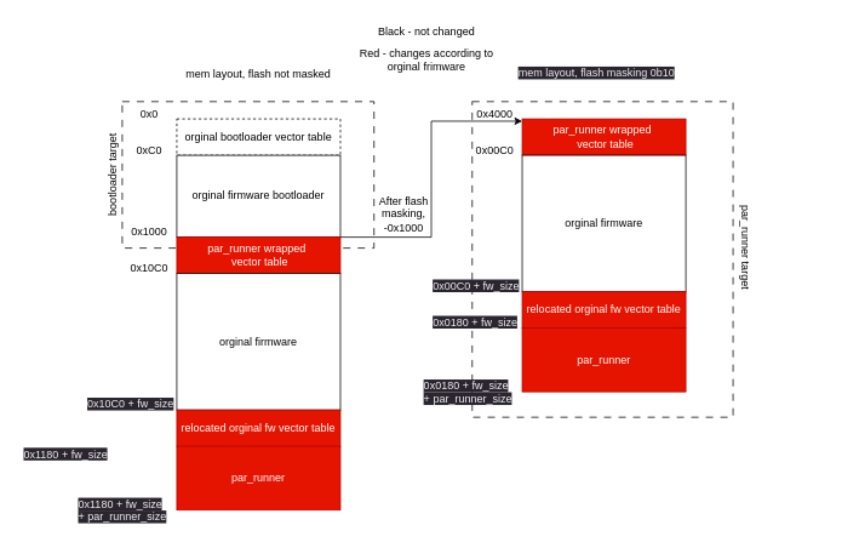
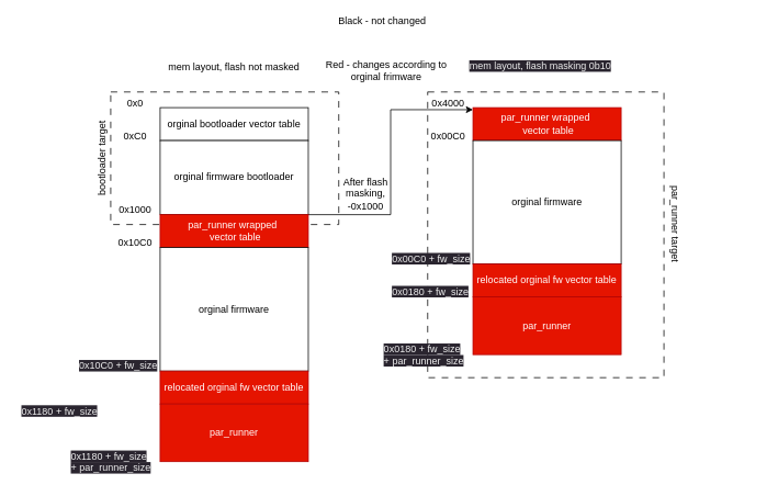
  <mxCell id="0" />
  <mxCell id="1" parent="0" />
  <mxCell id="2" value="" style="rounded=0;whiteSpace=wrap;html=1;dashed=1;dashPattern=8 8;" vertex="1" parent="1"><mxGeometry x="519" y="111" width="287" height="347" as="geometry" /></mxCell>
  <mxCell id="3" value="" style="rounded=0;whiteSpace=wrap;html=1;dashed=1;dashPattern=8 8;" vertex="1" parent="1"><mxGeometry x="134" y="111" width="277" height="161" as="geometry" /></mxCell>
- <mxCell id="4" value="orginal bootloader vector table" style="rounded=0;whiteSpace=wrap;html=1;dashed=1;" vertex="1" parent="1"><mxGeometry x="194" y="130" width="180" height="40" as="geometry" /></mxCell>
+ <mxCell id="4" value="orginal bootloader vector table" style="rounded=0;whiteSpace=wrap;html=1;" vertex="1" parent="1"><mxGeometry x="194" y="130" width="180" height="40" as="geometry" /></mxCell>
  <mxCell id="5" value="orginal firmware bootloader" style="rounded=0;whiteSpace=wrap;html=1;" vertex="1" parent="1"><mxGeometry x="194" y="170" width="180" height="90" as="geometry" /></mxCell>
  <mxCell id="6" style="edgeStyle=orthogonalEdgeStyle;rounded=0;orthogonalLoop=1;jettySize=auto;html=1;exitX=1;exitY=0;exitDx=0;exitDy=0;entryX=1;entryY=0.75;entryDx=0;entryDy=0;" edge="1" parent="1" source="7" target="24"><mxGeometry relative="1" as="geometry"><Array as="points"><mxPoint x="474" y="260" /><mxPoint x="474" y="133" /></Array></mxGeometry></mxCell>
  <mxCell id="7" value="&lt;font color=&quot;#ffffff&quot;&gt;par_runner wrapped&amp;nbsp;&lt;br&gt;&amp;nbsp;vector table&lt;/font&gt;" style="rounded=0;whiteSpace=wrap;html=1;fillColor=#e51400;fontColor=#ffffff;strokeColor=#B20000;" vertex="1" parent="1"><mxGeometry x="194" y="260" width="180" height="40" as="geometry" /></mxCell>
  <mxCell id="8" value="orginal firmware" style="rounded=0;whiteSpace=wrap;html=1;" vertex="1" parent="1"><mxGeometry x="194" y="300" width="180" height="150" as="geometry" /></mxCell>
  <mxCell id="9" value="relocated orginal fw vector table" style="rounded=0;whiteSpace=wrap;html=1;fillColor=#e51400;fontColor=#ffffff;strokeColor=#B20000;" vertex="1" parent="1"><mxGeometry x="194" y="450" width="180" height="40" as="geometry" /></mxCell>
  <mxCell id="10" value="par_runner" style="rounded=0;whiteSpace=wrap;html=1;fillColor=#e51400;fontColor=#ffffff;strokeColor=#B20000;" vertex="1" parent="1"><mxGeometry x="194" y="490" width="180" height="70" as="geometry" /></mxCell>
  <mxCell id="11" value="0x0" style="text;html=1;strokeColor=none;fillColor=none;align=center;verticalAlign=middle;whiteSpace=wrap;rounded=0;" vertex="1" parent="1"><mxGeometry x="134" y="110" width="60" height="30" as="geometry" /></mxCell>
  <mxCell id="12" value="0xC0" style="text;html=1;strokeColor=none;fillColor=none;align=center;verticalAlign=middle;whiteSpace=wrap;rounded=0;" vertex="1" parent="1"><mxGeometry x="134" y="150" width="60" height="30" as="geometry" /></mxCell>
  <mxCell id="13" value="0x1000" style="text;html=1;strokeColor=none;fillColor=none;align=center;verticalAlign=middle;whiteSpace=wrap;rounded=0;" vertex="1" parent="1"><mxGeometry x="134" y="240" width="60" height="30" as="geometry" /></mxCell>
  <mxCell id="14" value="0x10C0" style="text;html=1;strokeColor=none;fillColor=none;align=center;verticalAlign=middle;whiteSpace=wrap;rounded=0;" vertex="1" parent="1"><mxGeometry x="134" y="280" width="60" height="30" as="geometry" /></mxCell>
  <mxCell id="15" value="&lt;span style=&quot;color: rgb(240, 240, 240); font-family: Helvetica; font-size: 12px; font-style: normal; font-variant-ligatures: normal; font-variant-caps: normal; font-weight: 400; letter-spacing: normal; orphans: 2; text-align: center; text-indent: 0px; text-transform: none; widows: 2; word-spacing: 0px; -webkit-text-stroke-width: 0px; background-color: rgb(42, 37, 47); text-decoration-thickness: initial; text-decoration-style: initial; text-decoration-color: initial; float: none; display: inline !important;&quot;&gt;0x10C0 + fw_size&lt;/span&gt;" style="text;whiteSpace=wrap;html=1;" vertex="1" parent="1"><mxGeometry x="94" y="430" width="100" height="40" as="geometry" /></mxCell>
  <mxCell id="16" value="&lt;span style=&quot;color: rgb(240, 240, 240); font-family: Helvetica; font-size: 12px; font-style: normal; font-variant-ligatures: normal; font-variant-caps: normal; font-weight: 400; letter-spacing: normal; orphans: 2; text-align: center; text-indent: 0px; text-transform: none; widows: 2; word-spacing: 0px; -webkit-text-stroke-width: 0px; background-color: rgb(42, 37, 47); text-decoration-thickness: initial; text-decoration-style: initial; text-decoration-color: initial; float: none; display: inline !important;&quot;&gt;0x1180 + fw_size&lt;/span&gt;" style="text;whiteSpace=wrap;html=1;" vertex="1" parent="1"><mxGeometry x="24" y="485" width="100" height="30" as="geometry" /></mxCell>
  <mxCell id="17" value="&lt;span style=&quot;color: rgb(240, 240, 240); font-family: Helvetica; font-size: 12px; font-style: normal; font-variant-ligatures: normal; font-variant-caps: normal; font-weight: 400; letter-spacing: normal; orphans: 2; text-align: center; text-indent: 0px; text-transform: none; widows: 2; word-spacing: 0px; -webkit-text-stroke-width: 0px; background-color: rgb(42, 37, 47); text-decoration-thickness: initial; text-decoration-style: initial; text-decoration-color: initial; float: none; display: inline !important;&quot;&gt;0x1180 + fw_size + par_runner_size&lt;/span&gt;" style="text;whiteSpace=wrap;html=1;" vertex="1" parent="1"><mxGeometry x="84" y="540" width="100" height="40" as="geometry" /></mxCell>
- <mxCell id="18" value="Black - not changed" style="text;html=1;strokeColor=none;fillColor=none;align=center;verticalAlign=middle;whiteSpace=wrap;rounded=0;" vertex="1" parent="1"><mxGeometry x="394" y="20" width="150" height="30" as="geometry" /></mxCell>
- <mxCell id="19" value="Red - changes according to orginal frimware" style="text;html=1;strokeColor=none;fillColor=none;align=center;verticalAlign=middle;whiteSpace=wrap;rounded=0;" vertex="1" parent="1"><mxGeometry x="394" y="50" width="150" height="30" as="geometry" /></mxCell>
+ <mxCell id="18" value="Black - not changed" style="text;html=1;strokeColor=none;fillColor=none;align=center;verticalAlign=middle;whiteSpace=wrap;rounded=0;" vertex="1" parent="1"><mxGeometry x="389" y="10" width="150" height="30" as="geometry" /></mxCell>
+ <mxCell id="19" value="Red - changes according to orginal frimware" style="text;html=1;strokeColor=none;fillColor=none;align=center;verticalAlign=middle;whiteSpace=wrap;rounded=0;" vertex="1" parent="1"><mxGeometry x="394" y="70" width="150" height="30" as="geometry" /></mxCell>
  <mxCell id="20" value="&lt;font color=&quot;#ffffff&quot;&gt;par_runner wrapped&amp;nbsp;&lt;br&gt;&amp;nbsp;vector table&lt;/font&gt;" style="rounded=0;whiteSpace=wrap;html=1;fillColor=#e51400;fontColor=#ffffff;strokeColor=#B20000;" vertex="1" parent="1"><mxGeometry x="574" y="130" width="180" height="40" as="geometry" /></mxCell>
  <mxCell id="21" value="orginal firmware" style="rounded=0;whiteSpace=wrap;html=1;" vertex="1" parent="1"><mxGeometry x="574" y="170" width="180" height="150" as="geometry" /></mxCell>
  <mxCell id="22" value="relocated orginal fw vector table" style="rounded=0;whiteSpace=wrap;html=1;fillColor=#e51400;fontColor=#ffffff;strokeColor=#B20000;" vertex="1" parent="1"><mxGeometry x="574" y="320" width="180" height="40" as="geometry" /></mxCell>
  <mxCell id="23" value="par_runner" style="rounded=0;whiteSpace=wrap;html=1;fillColor=#e51400;fontColor=#ffffff;strokeColor=#B20000;" vertex="1" parent="1"><mxGeometry x="574" y="360" width="180" height="70" as="geometry" /></mxCell>
  <mxCell id="24" value="0x4000" style="text;html=1;strokeColor=none;fillColor=none;align=center;verticalAlign=middle;whiteSpace=wrap;rounded=0;" vertex="1" parent="1"><mxGeometry x="514" y="110" width="60" height="30" as="geometry" /></mxCell>
  <mxCell id="25" value="0x00C0" style="text;html=1;strokeColor=none;fillColor=none;align=center;verticalAlign=middle;whiteSpace=wrap;rounded=0;" vertex="1" parent="1"><mxGeometry x="514" y="150" width="60" height="30" as="geometry" /></mxCell>
  <mxCell id="26" value="&lt;span style=&quot;color: rgb(240, 240, 240); font-family: Helvetica; font-size: 12px; font-style: normal; font-variant-ligatures: normal; font-variant-caps: normal; font-weight: 400; letter-spacing: normal; orphans: 2; text-align: center; text-indent: 0px; text-transform: none; widows: 2; word-spacing: 0px; -webkit-text-stroke-width: 0px; background-color: rgb(42, 37, 47); text-decoration-thickness: initial; text-decoration-style: initial; text-decoration-color: initial; float: none; display: inline !important;&quot;&gt;0x00C0 + fw_size&lt;/span&gt;" style="text;whiteSpace=wrap;html=1;" vertex="1" parent="1"><mxGeometry x="474" y="300" width="100" height="40" as="geometry" /></mxCell>
  <mxCell id="27" value="&lt;span style=&quot;color: rgb(240, 240, 240); font-family: Helvetica; font-size: 12px; font-style: normal; font-variant-ligatures: normal; font-variant-caps: normal; font-weight: 400; letter-spacing: normal; orphans: 2; text-align: center; text-indent: 0px; text-transform: none; widows: 2; word-spacing: 0px; -webkit-text-stroke-width: 0px; background-color: rgb(42, 37, 47); text-decoration-thickness: initial; text-decoration-style: initial; text-decoration-color: initial; float: none; display: inline !important;&quot;&gt;0x0180 + fw_size&lt;/span&gt;" style="text;whiteSpace=wrap;html=1;" vertex="1" parent="1"><mxGeometry x="474" y="340" width="100" height="30" as="geometry" /></mxCell>
  <mxCell id="28" value="&lt;span style=&quot;color: rgb(240, 240, 240); font-family: Helvetica; font-size: 12px; font-style: normal; font-variant-ligatures: normal; font-variant-caps: normal; font-weight: 400; letter-spacing: normal; orphans: 2; text-align: center; text-indent: 0px; text-transform: none; widows: 2; word-spacing: 0px; -webkit-text-stroke-width: 0px; background-color: rgb(42, 37, 47); text-decoration-thickness: initial; text-decoration-style: initial; text-decoration-color: initial; float: none; display: inline !important;&quot;&gt;0x0180 + fw_size + par_runner_size&lt;/span&gt;" style="text;whiteSpace=wrap;html=1;" vertex="1" parent="1"><mxGeometry x="464" y="410" width="100" height="40" as="geometry" /></mxCell>
  <mxCell id="29" value="After flash masking, -0x1000" style="text;html=1;strokeColor=none;fillColor=none;align=center;verticalAlign=middle;whiteSpace=wrap;rounded=0;" vertex="1" parent="1"><mxGeometry x="414" y="220" width="60" height="30" as="geometry" /></mxCell>
  <mxCell id="30" value="mem layout, flash not masked" style="text;html=1;strokeColor=none;fillColor=none;align=center;verticalAlign=middle;whiteSpace=wrap;rounded=0;" vertex="1" parent="1"><mxGeometry x="184" y="66" width="200" height="30" as="geometry" /></mxCell>
  <mxCell id="31" value="&lt;span style=&quot;color: rgb(240, 240, 240); font-family: Helvetica; font-size: 12px; font-style: normal; font-variant-ligatures: normal; font-variant-caps: normal; font-weight: 400; letter-spacing: normal; orphans: 2; text-align: center; text-indent: 0px; text-transform: none; widows: 2; word-spacing: 0px; -webkit-text-stroke-width: 0px; background-color: rgb(42, 37, 47); text-decoration-thickness: initial; text-decoration-style: initial; text-decoration-color: initial; float: none; display: inline !important;&quot;&gt;mem layout, flash masking 0b10&lt;/span&gt;" style="text;whiteSpace=wrap;html=1;" vertex="1" parent="1"><mxGeometry x="568" y="66" width="220" height="40" as="geometry" /></mxCell>
  <mxCell id="32" value="bootloader target" style="text;html=1;strokeColor=none;fillColor=none;align=center;verticalAlign=middle;whiteSpace=wrap;rounded=0;rotation=-90;" vertex="1" parent="1"><mxGeometry x="20" y="170" width="206" height="43" as="geometry" /></mxCell>
  <mxCell id="33" value="par_runner target" style="text;html=1;strokeColor=none;fillColor=none;align=center;verticalAlign=middle;whiteSpace=wrap;rounded=0;rotation=90;" vertex="1" parent="1"><mxGeometry x="717" y="250" width="206" height="43" as="geometry" /></mxCell>
